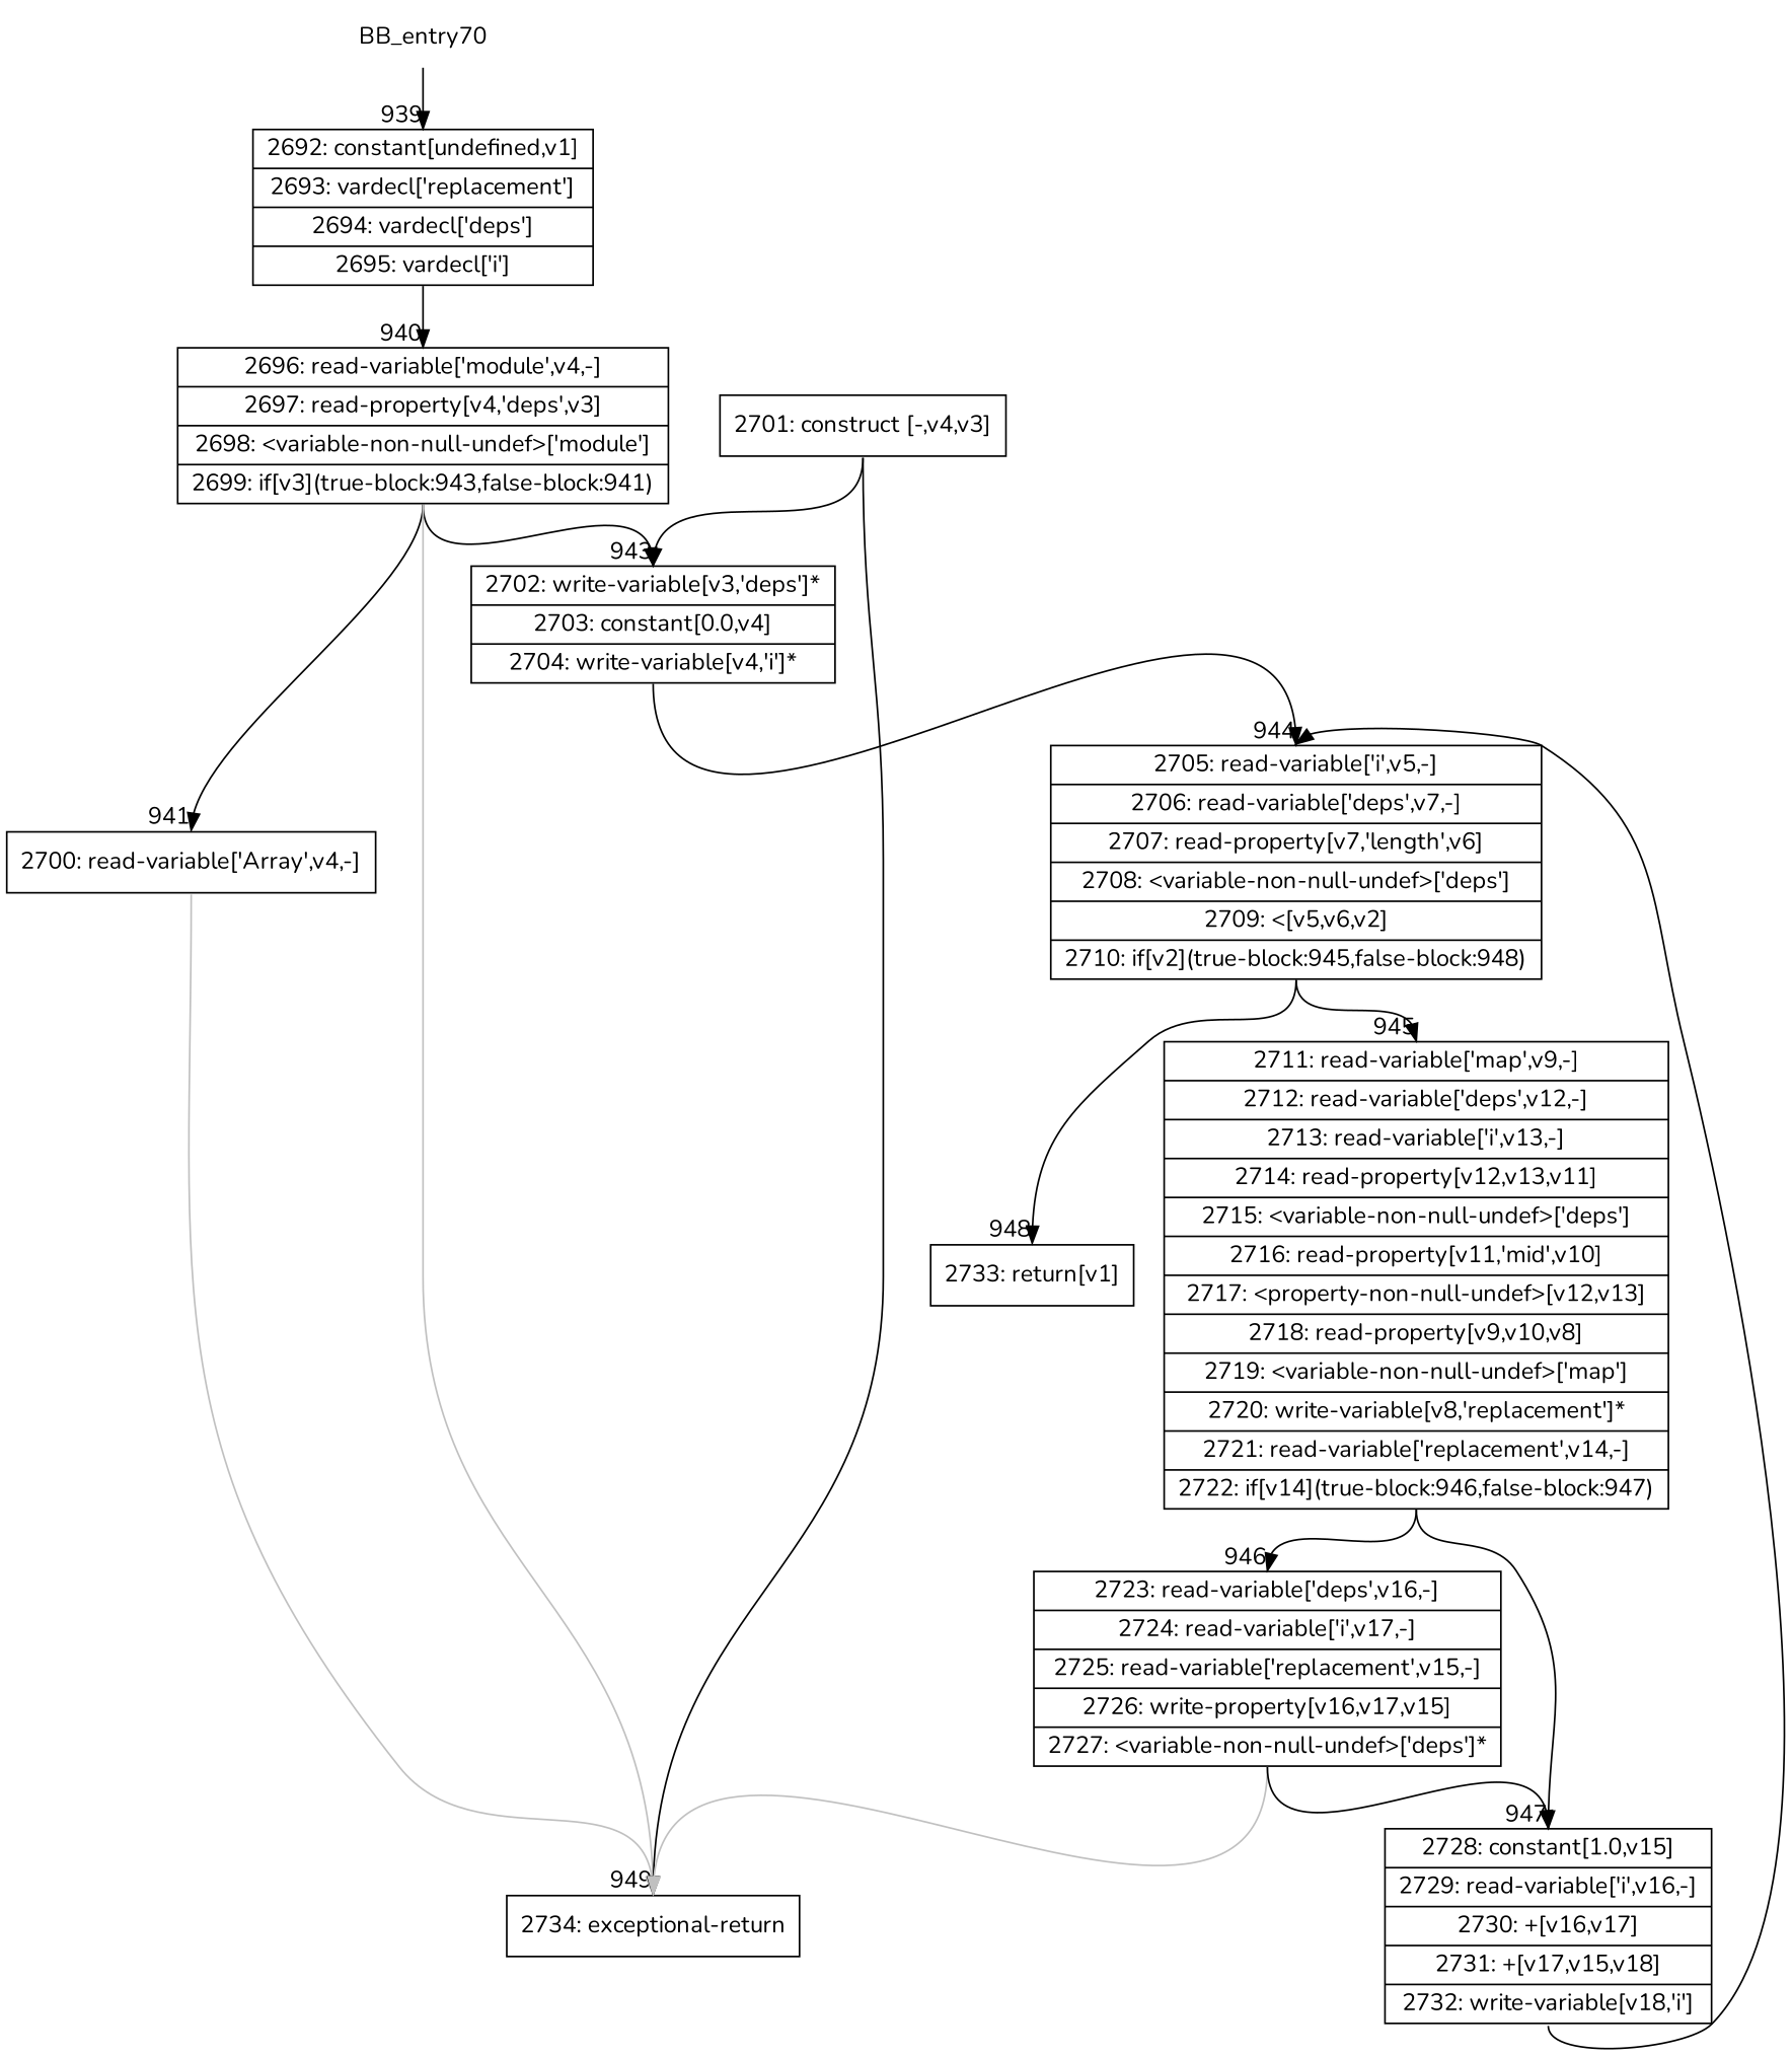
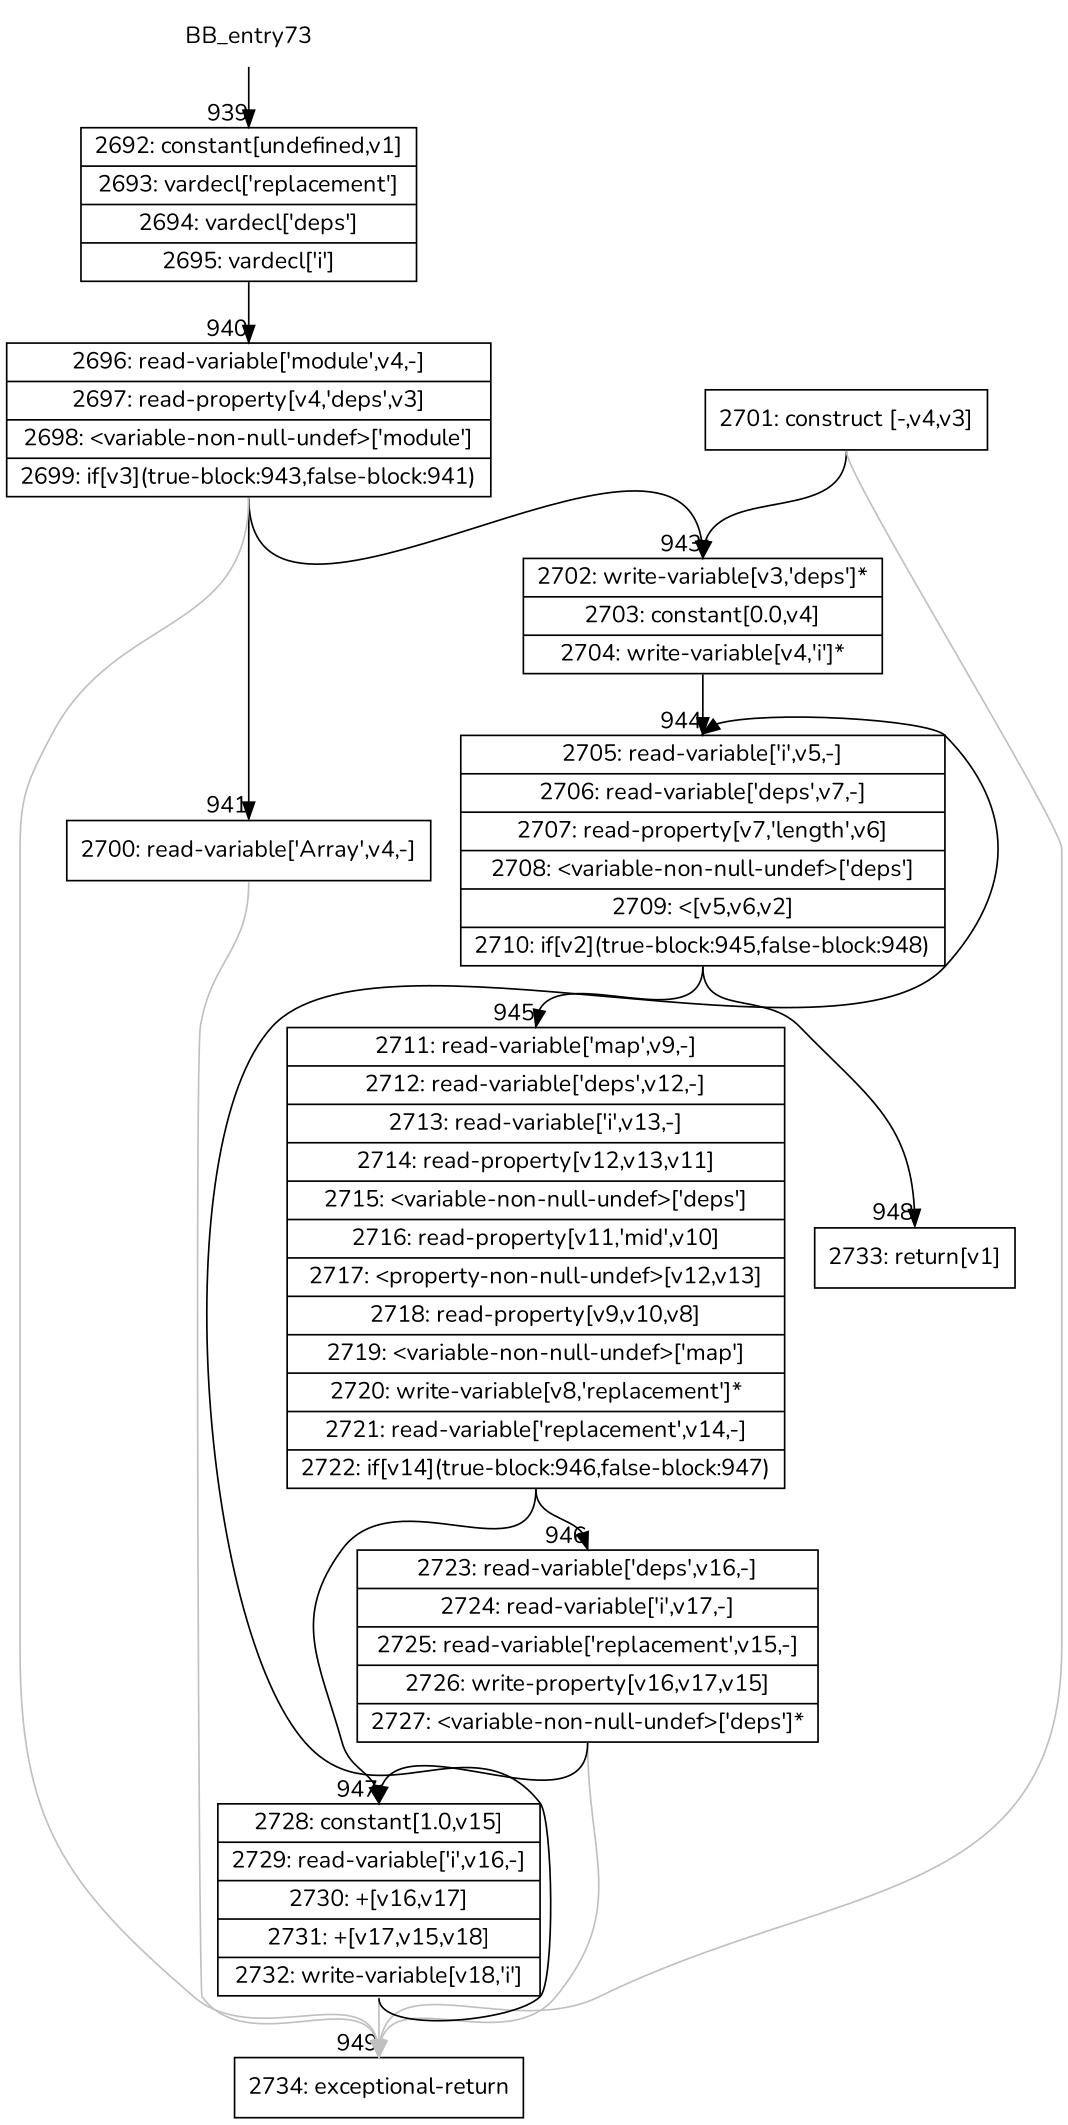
  digraph {
    fontname=Nunito
    rankdir=TD
    node [fontname=Nunito shape=record]
    edge [fontname=Nunito headport=n tailport=s]
-   BB_entry70 [shape=none]
+   BB_entry70 [shape=none label=BB_entry73]
    n2 [label="{2692: constant[undefined,v1]|2693: vardecl['replacement']|2694: vardecl['deps']|2695: vardecl['i']}"]
    n3 [label="{2696: read-variable['module',v4,-]|2697: read-property[v4,'deps',v3]|2698: \<variable-non-null-undef\>['module']|2699: if[v3](true-block:943,false-block:941)}"]
    n4 [label="{2702: write-variable[v3,'deps']*|2703: constant[0.0,v4]|2704: write-variable[v4,'i']*}"]
    n5 [label="{2700: read-variable['Array',v4,-]}"]
    n6 [label="{2734: exceptional-return}"]
    n7 [label="{2705: read-variable['i',v5,-]|2706: read-variable['deps',v7,-]|2707: read-property[v7,'length',v6]|2708: \<variable-non-null-undef\>['deps']|2709: \<[v5,v6,v2]|2710: if[v2](true-block:945,false-block:948)}"]
    n8 [label="{2711: read-variable['map',v9,-]|2712: read-variable['deps',v12,-]|2713: read-variable['i',v13,-]|2714: read-property[v12,v13,v11]|2715: \<variable-non-null-undef\>['deps']|2716: read-property[v11,'mid',v10]|2717: \<property-non-null-undef\>[v12,v13]|2718: read-property[v9,v10,v8]|2719: \<variable-non-null-undef\>['map']|2720: write-variable[v8,'replacement']*|2721: read-variable['replacement',v14,-]|2722: if[v14](true-block:946,false-block:947)}"]
    n9 [label="{2733: return[v1]}"]
    n10 [label="{2701: construct [-,v4,v3]}"]
    n11 [label="{2723: read-variable['deps',v16,-]|2724: read-variable['i',v17,-]|2725: read-variable['replacement',v15,-]|2726: write-property[v16,v17,v15]|2727: \<variable-non-null-undef\>['deps']*}"]
    n12 [label="{2728: constant[1.0,v15]|2729: read-variable['i',v16,-]|2730: +[v16,v17]|2731: +[v17,v15,v18]|2732: write-variable[v18,'i']}"]
    BB_entry70 -> n2 [headlabel="    939"]
    n2 -> n3 [headlabel="      940"]
    n3 -> n4 [headlabel="      943"]
    n3 -> n5 [headlabel="      941"]
    n3 -> n6 [color=gray headlabel="      949"]
    n4 -> n7 [headlabel="      944"]
    n5 -> n6 [color=gray]
    n7 -> n8 [headlabel="      945"]
    n7 -> n9 [headlabel="      948"]
    n8 -> n11 [headlabel="      946"]
    n8 -> n12 [headlabel="      947"]
    n10 -> n4
-   n10 -> n6 [color=black]
+   n10 -> n6 [color=gray]
    n11 -> n6 [color=gray]
    n11 -> n12
+   n12 -> n6 [color=gray]
    n12 -> n7
  }
